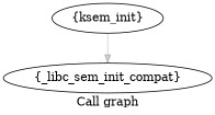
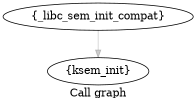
  digraph {
    label="Call graph"
    n1 [label="{_libc_sem_init_compat}"]
    n2 [label="{ksem_init}"]
-   n2 -> n1 [color="#00000033"]
+   n1 -> n2 [color="#00000033"]
  }
